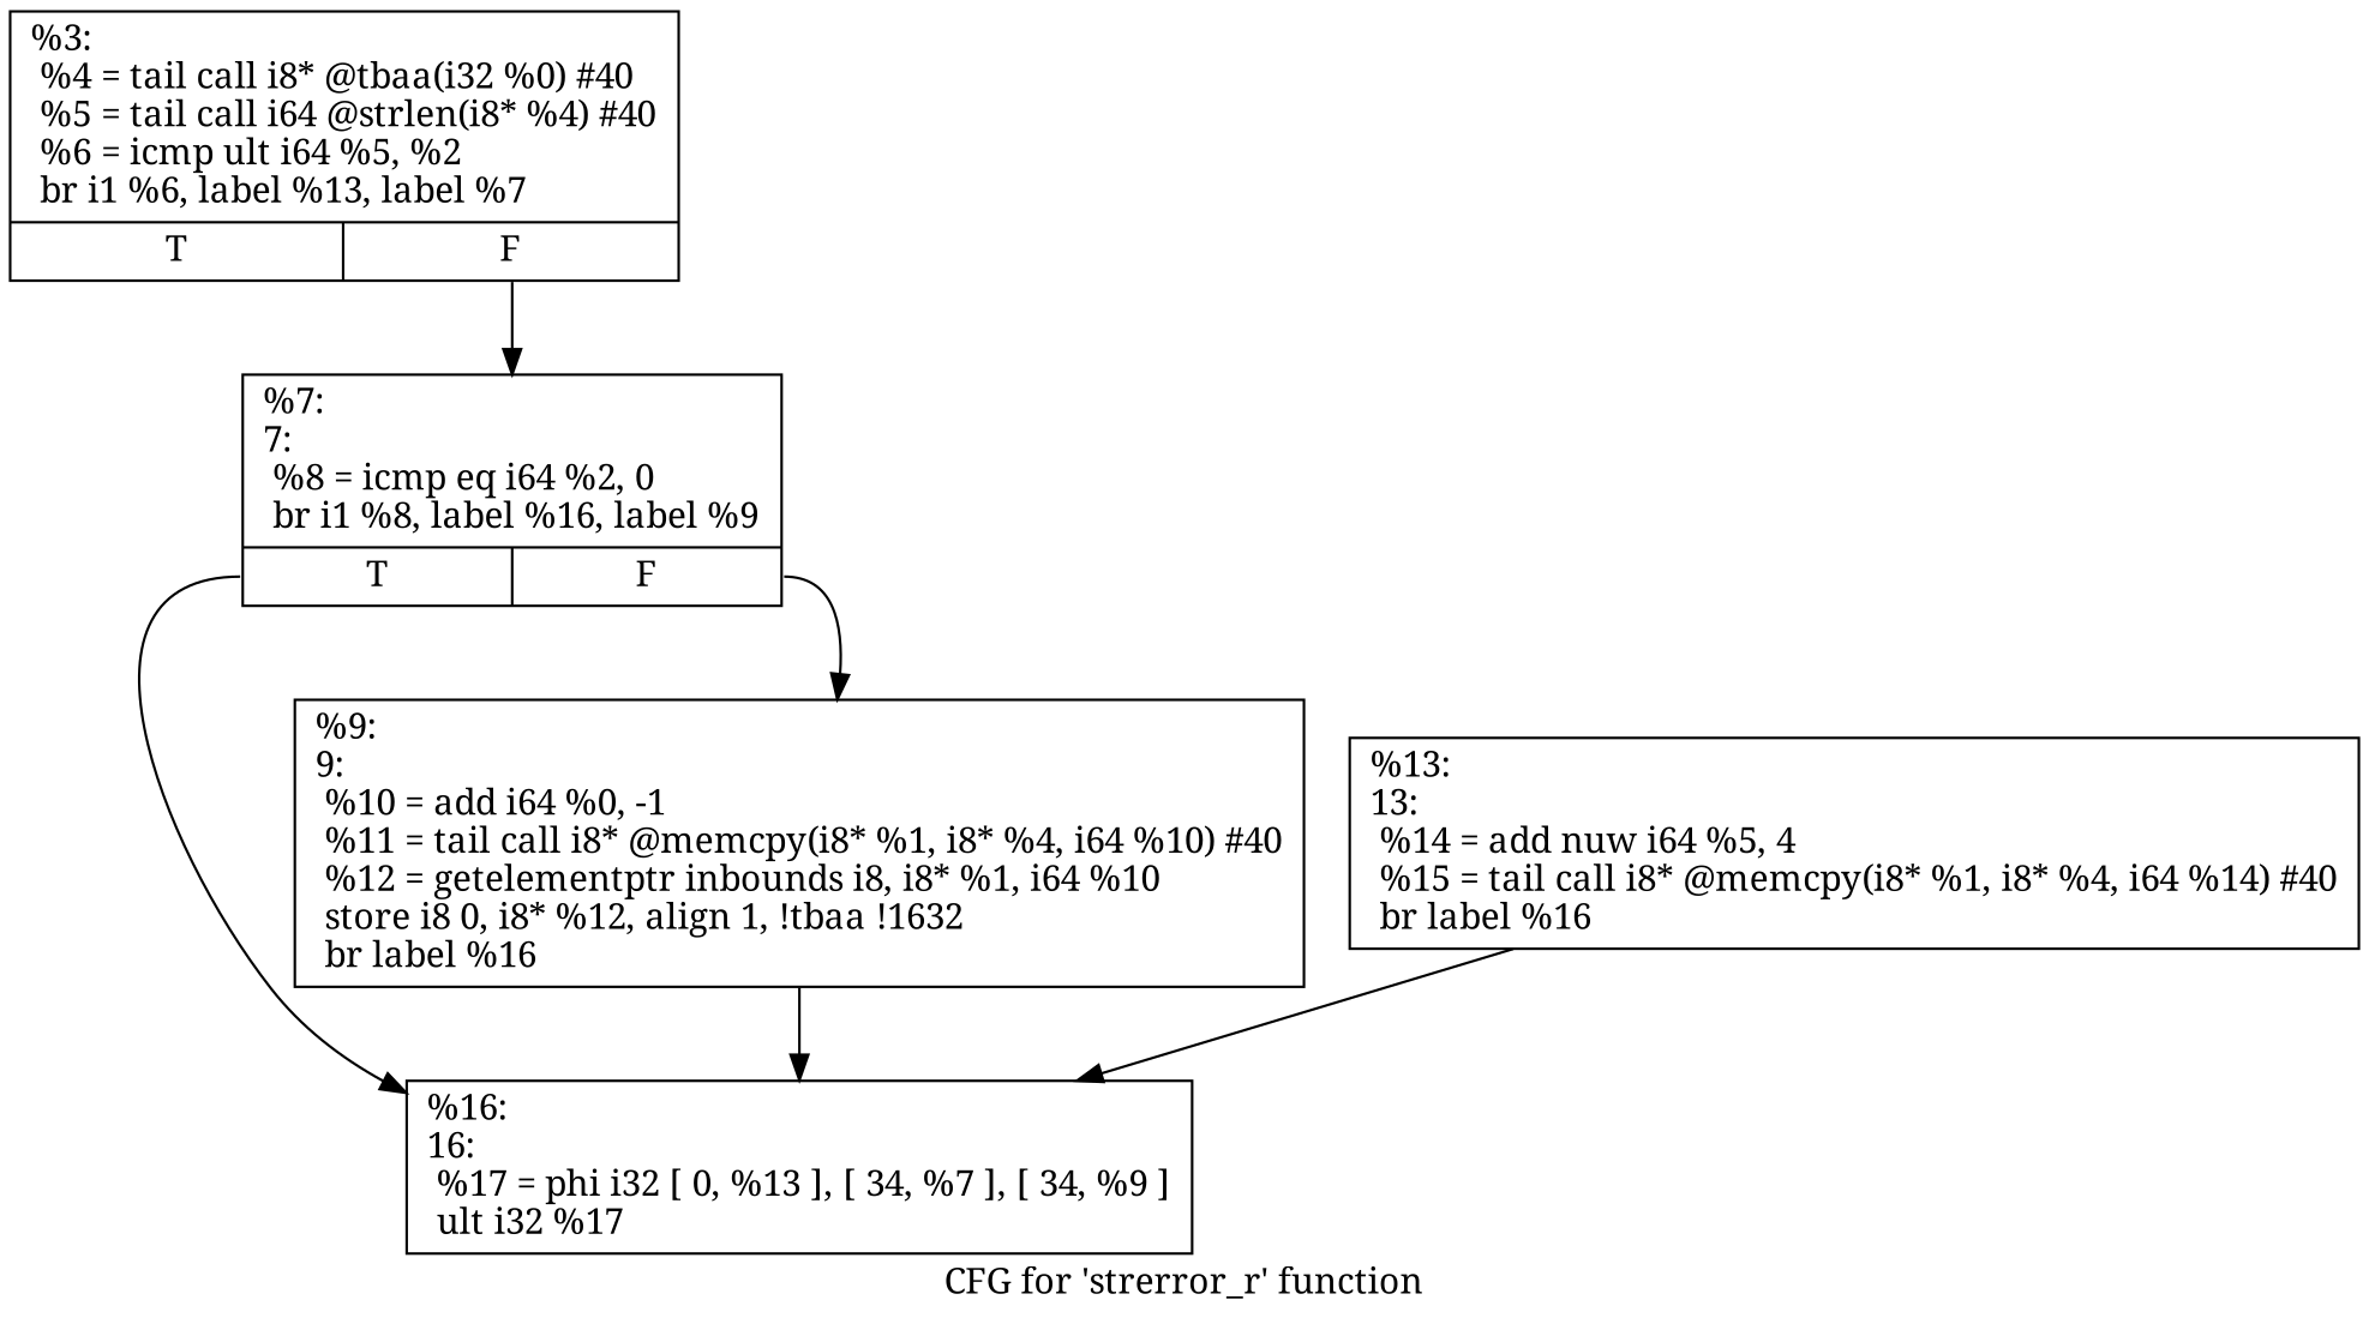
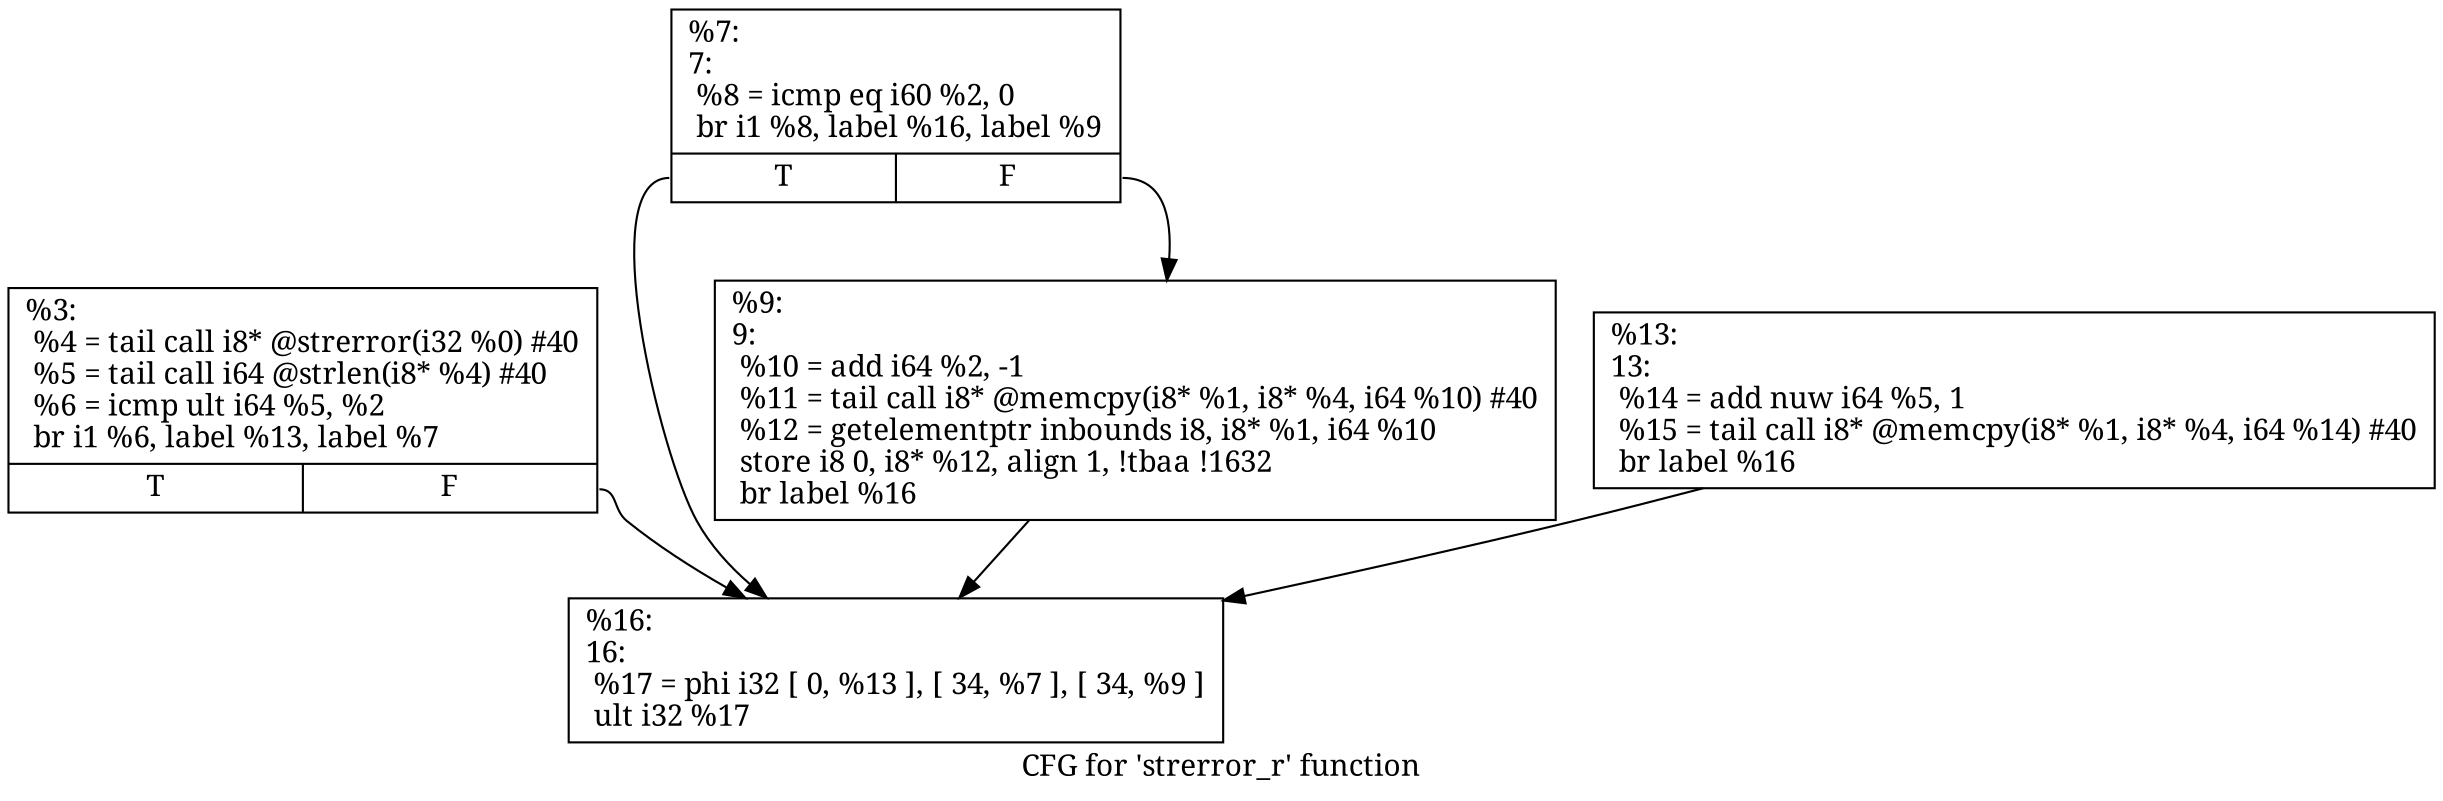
  digraph {
    fontname="Noto Serif"
    label="CFG for 'strerror_r' function"
    node [fontname="Noto Serif" shape=record]
    edge [fontname="Noto Serif"]
-   n1 [label="{%3:\l  %4 = tail call i8* @tbaa(i32 %0) #40\l  %5 = tail call i64 @strlen(i8* %4) #40\l  %6 = icmp ult i64 %5, %2\l  br i1 %6, label %13, label %7\l|{<s0>T|<s1>F}}"]
-   n2 [label="{%7:\l7:                                                \l  %8 = icmp eq i64 %2, 0\l  br i1 %8, label %16, label %9\l|{<s0>T|<s1>F}}"]
-   n3 [label="{%13:\l13:                                               \l  %14 = add nuw i64 %5, 4\l  %15 = tail call i8* @memcpy(i8* %1, i8* %4, i64 %14) #40\l  br label %16\l}"]
+   n1 [label="{%3:\l  %4 = tail call i8* @strerror(i32 %0) #40\l  %5 = tail call i64 @strlen(i8* %4) #40\l  %6 = icmp ult i64 %5, %2\l  br i1 %6, label %13, label %7\l|{<s0>T|<s1>F}}"]
+   n2 [label="{%7:\l7:                                                \l  %8 = icmp eq i60 %2, 0\l  br i1 %8, label %16, label %9\l|{<s0>T|<s1>F}}"]
+   n3 [label="{%13:\l13:                                               \l  %14 = add nuw i64 %5, 1\l  %15 = tail call i8* @memcpy(i8* %1, i8* %4, i64 %14) #40\l  br label %16\l}"]
    n4 [label="{%16:\l16:                                               \l  %17 = phi i32 [ 0, %13 ], [ 34, %7 ], [ 34, %9 ]\l  ult i32 %17\l}"]
-   n5 [label="{%9:\l9:                                                \l  %10 = add i64 %0, -1\l  %11 = tail call i8* @memcpy(i8* %1, i8* %4, i64 %10) #40\l  %12 = getelementptr inbounds i8, i8* %1, i64 %10\l  store i8 0, i8* %12, align 1, !tbaa !1632\l  br label %16\l}"]
-   n1 -> n2 [tailport=s1]
+   n5 [label="{%9:\l9:                                                \l  %10 = add i64 %2, -1\l  %11 = tail call i8* @memcpy(i8* %1, i8* %4, i64 %10) #40\l  %12 = getelementptr inbounds i8, i8* %1, i64 %10\l  store i8 0, i8* %12, align 1, !tbaa !1632\l  br label %16\l}"]
+   n1 -> n4 [tailport=s1]
    n2 -> n4 [tailport=s0]
    n2 -> n5 [tailport=s1]
    n3 -> n4
    n5 -> n4
  }
